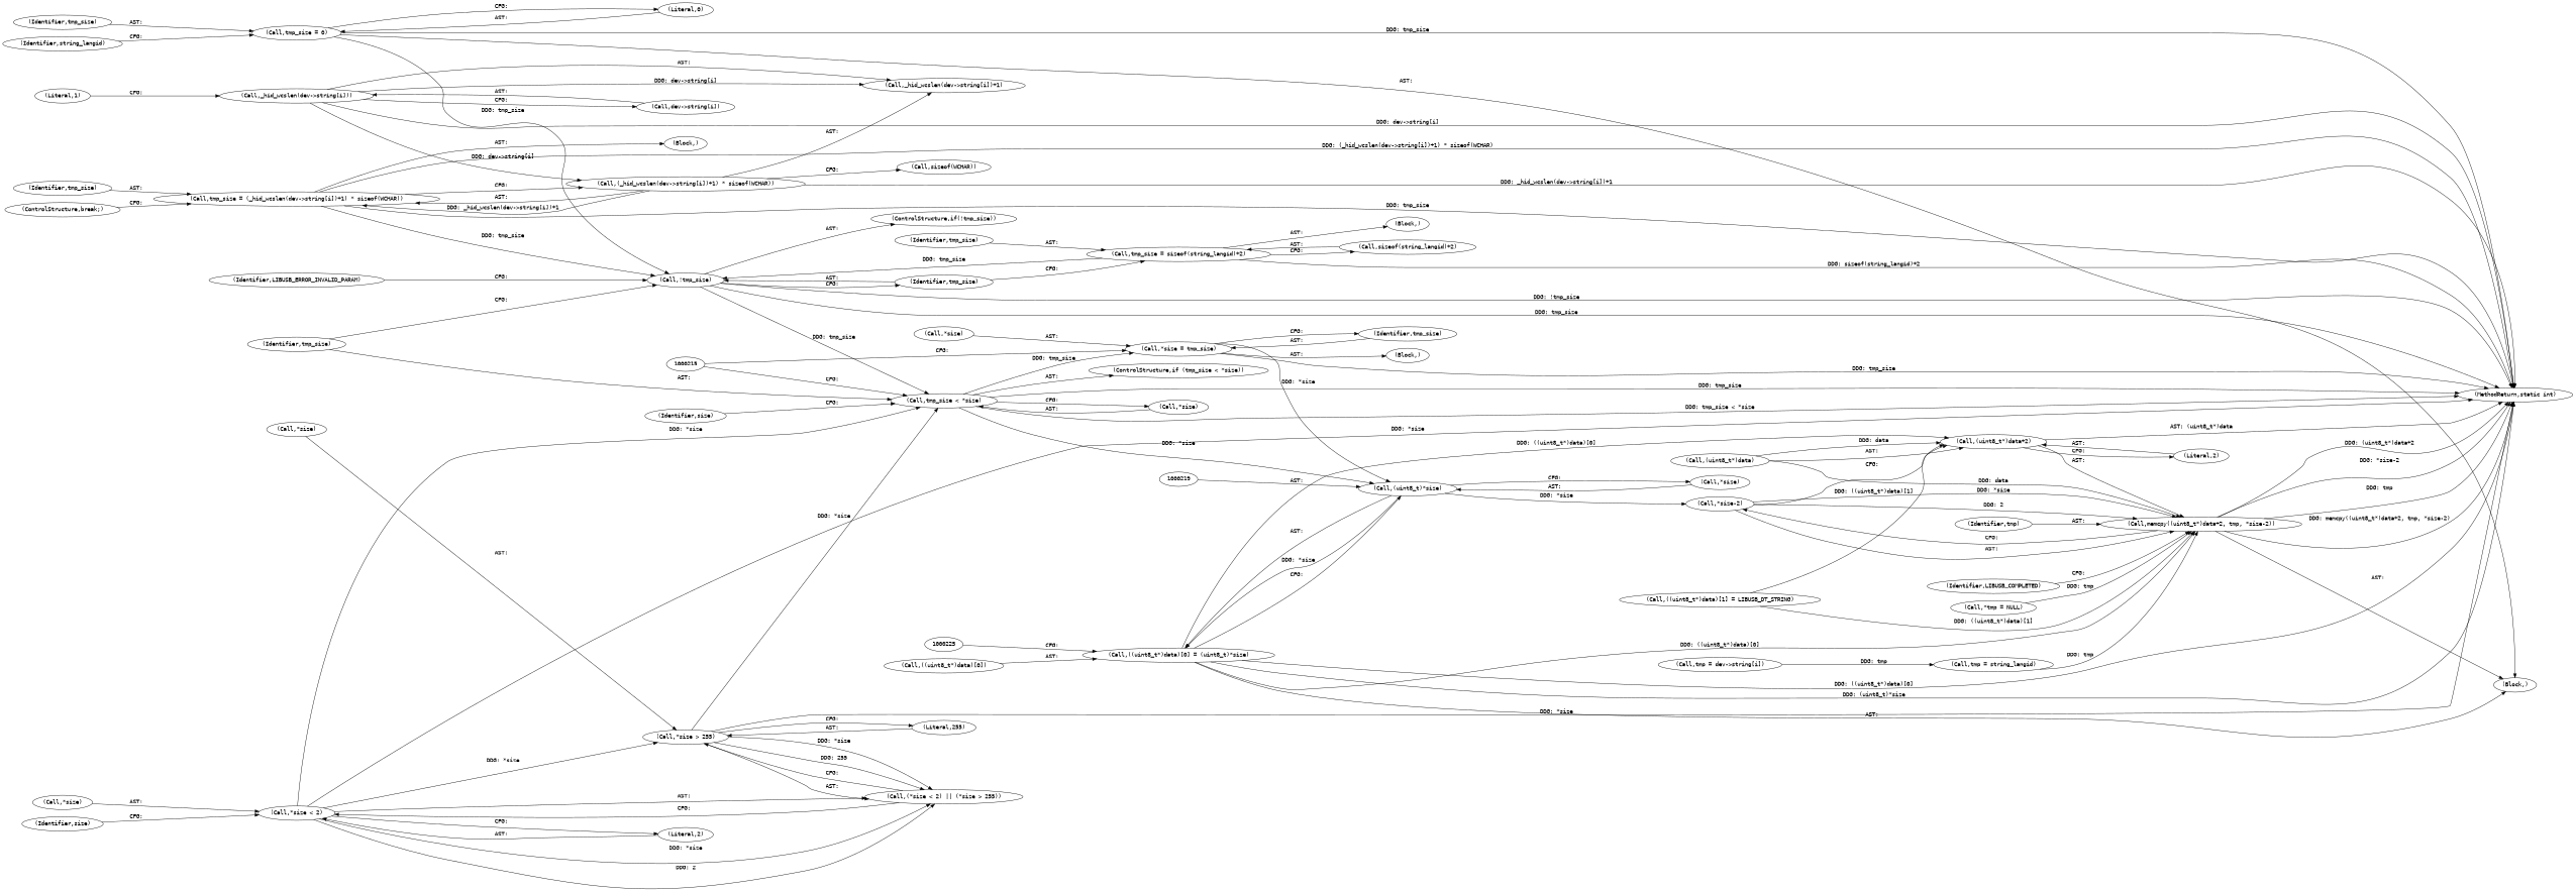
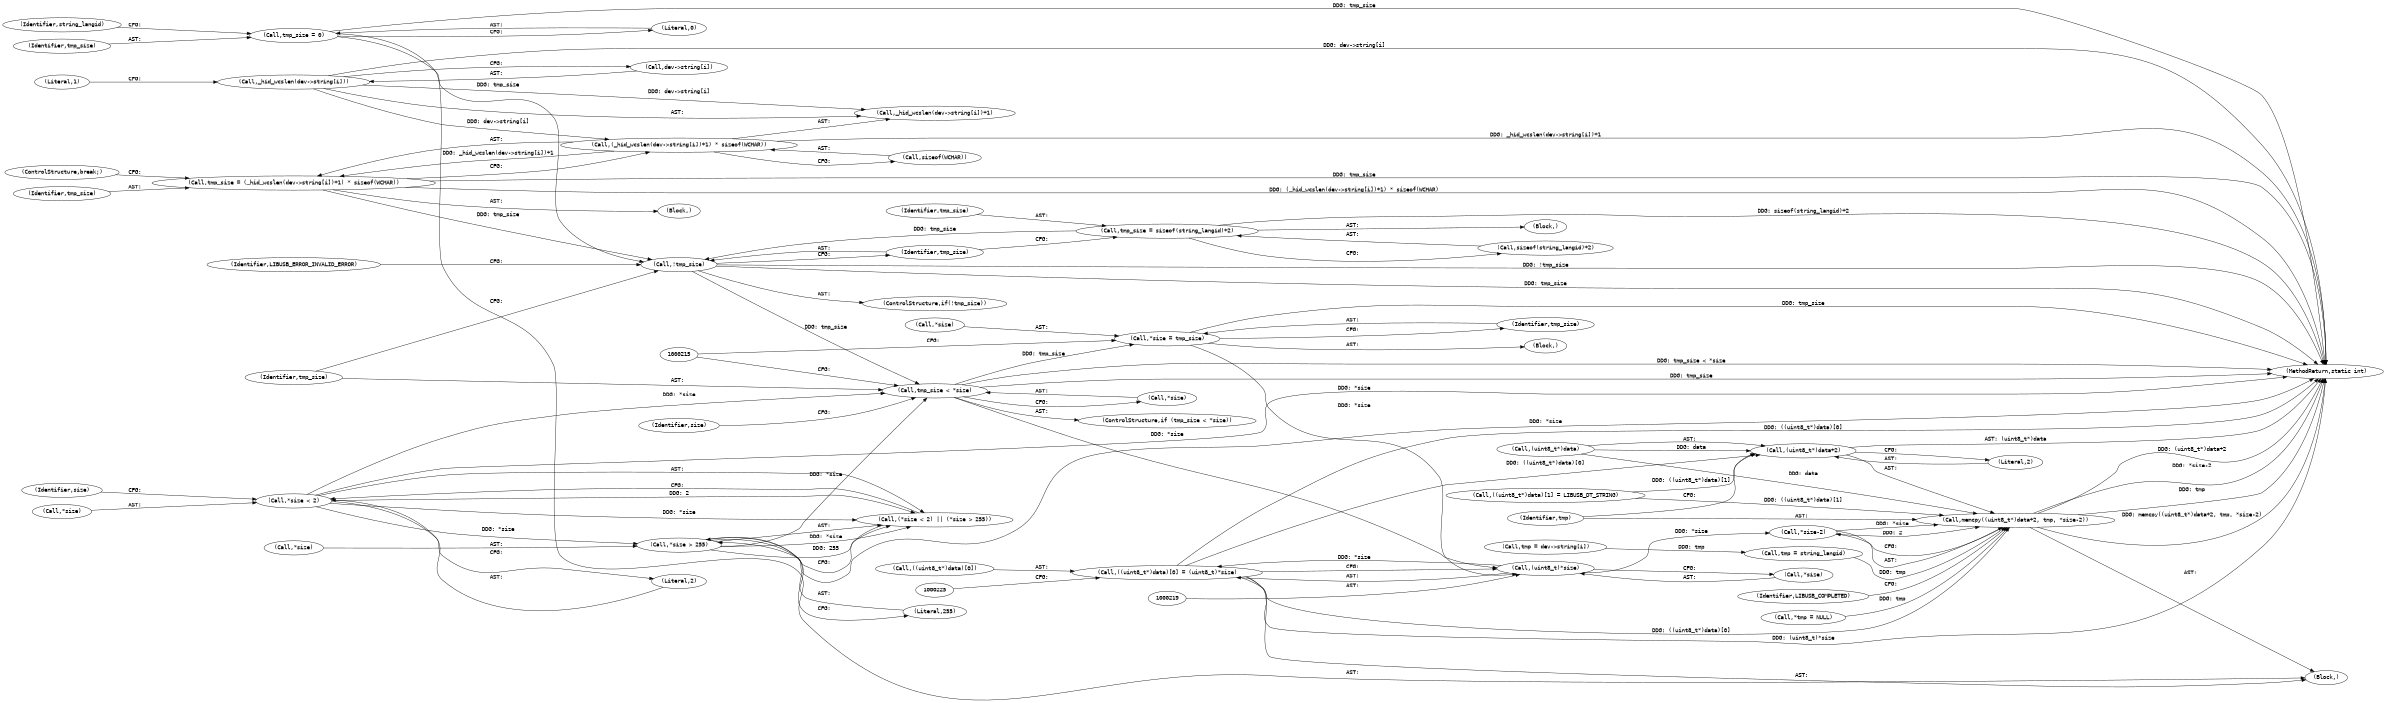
  digraph {
    fontname="DejaVu Sans Mono"
    rankdir=LR
    node [fontname="DejaVu Sans Mono"]
    edge [fontname="DejaVu Sans Mono"]
    n1 [label="(Call,((uint8_t*)data)[0] = (uint8_t)*size)"]
    n2 [label="(Call,(uint8_t)*size)"]
    n3 [label="(Call,memcpy((uint8_t*)data+2, tmp, *size-2))"]
    n4 [label="(Call,(uint8_t*)data+2)"]
    n5 [label="(MethodReturn,static int)"]
    n6 [label="(Block,)"]
    n7 [label="(Call,*size-2)"]
    n8 [label="(Call,*size)"]
    n9 [label="(Literal,2)"]
    n10 [label="(Call,*size = tmp_size)"]
    n11 [label="(Block,)"]
    n12 [label="(Identifier,tmp_size)"]
    n13 [label="(Call,tmp_size < *size)"]
    n14 [label="(ControlStructure,if (tmp_size < *size))"]
    n15 [label="(Call,*size)"]
    n16 [label="(Call,!tmp_size)"]
    n17 [label="(Identifier,tmp_size)"]
    n18 [label="(ControlStructure,if(!tmp_size))"]
    n19 [label="(Call,tmp_size = sizeof(string_langid)+2)"]
    n20 [label="(Call,sizeof(string_langid)+2)"]
    n21 [label="(Block,)"]
    n22 [label="(Call,tmp_size = 0)"]
    n23 [label="(Literal,0)"]
    n24 [label="(Call,tmp_size = (_hid_wcslen(dev->string[i])+1) * sizeof(WCHAR))"]
    n25 [label="(Call,(_hid_wcslen(dev->string[i])+1) * sizeof(WCHAR))"]
    n26 [label="(Block,)"]
    n27 [label="(Call,sizeof(WCHAR))"]
    n28 [label="(Call,_hid_wcslen(dev->string[i])+1)"]
    n29 [label="(Call,_hid_wcslen(dev->string[i]))"]
    n30 [label="(Call,dev->string[i])"]
    n31 [label="(Call,*size < 2)"]
    n32 [label="(Call,*size > 255)"]
    n33 [label="(Literal,2)"]
    n34 [label="(Call,(*size < 2) || (*size > 255))"]
    n35 [label="(Literal,255)"]
    n36 [label="(Identifier,tmp_size)"]
    n37 [label="(Call,tmp = string_langid)"]
    n38 [label="(Identifier,size)"]
-   n39 [label="(Identifier,LIBUSB_ERROR_INVALID_PARAM)"]
+   n39 [label="(Identifier,LIBUSB_ERROR_INVALID_ERROR)"]
    n40 [label="(Identifier,tmp_size)"]
    n41 [label="(Call,*size)"]
    n42 [label="(Call,*size)"]
    n43 [label="(Identifier,tmp_size)"]
    n44 [label="(Call,*size)"]
    n45 [label="(Identifier,LIBUSB_COMPLETED)"]
    n46 [label="(Call,((uint8_t*)data)[1] = LIBUSB_DT_STRING)"]
    n47 [label="(ControlStructure,break;)"]
    n48 [label="(Call,*tmp = NULL)"]
    n49 [label="(Identifier,string_langid)"]
    n50 [label="(Identifier,tmp)"]
    n51 [label="(Call,(uint8_t*)data)"]
    n52 [label="(Identifier,tmp_size)"]
    n53 [label="(Literal,1)"]
    n54 [label="(Identifier,size)"]
    n55 [label="(Call,tmp = dev->string[i])"]
    n56 [label="(Call,((uint8_t*)data)[0])"]
    1000225
    1000219
    1000215
    n1 -> n2 [label="CFG: "]
    n1 -> n3 [label="DDG: ((uint8_t*)data)[0]"]
    n1 -> n4 [label="DDG: ((uint8_t*)data)[0]"]
    n1 -> n5 [label="DDG: (uint8_t)*size"]
    n1 -> n5 [label="DDG: ((uint8_t*)data)[0]"]
    n1 -> n6 [label="AST: "]
    n2 -> n1 [label="AST: "]
    n2 -> n1 [label="DDG: *size"]
    n2 -> n7 [label="DDG: *size"]
    n2 -> n8 [label="CFG: "]
    n3 -> n5 [label="DDG: *size-2"]
    n3 -> n5 [label="DDG: tmp"]
    n3 -> n5 [label="DDG: memcpy((uint8_t*)data+2, tmp, *size-2)"]
    n3 -> n5 [label="DDG: (uint8_t*)data+2"]
    n3 -> n6 [label="AST: "]
    n3 -> n7 [label="CFG: "]
    n4 -> n3 [label="AST: "]
    n4 -> n5 [label="AST: (uint8_t*)data"]
    n4 -> n9 [label="CFG: "]
    n7 -> n3 [label="AST: "]
    n7 -> n3 [label="DDG: *size"]
    n7 -> n3 [label="DDG: 2"]
    n8 -> n2 [label="AST: "]
    n9 -> n4 [label="AST: "]
    n10 -> n2 [label="DDG: *size"]
    n10 -> n5 [label="DDG: tmp_size"]
    n10 -> n11 [label="AST: "]
    n10 -> n12 [label="CFG: "]
    n12 -> n10 [label="AST: "]
    n13 -> n2 [label="DDG: *size"]
    n13 -> n5 [label="DDG: tmp_size < *size"]
    n13 -> n5 [label="DDG: tmp_size"]
    n13 -> n10 [label="DDG: tmp_size"]
    n13 -> n14 [label="AST: "]
    n13 -> n15 [label="CFG: "]
    n15 -> n13 [label="AST: "]
    n16 -> n5 [label="DDG: !tmp_size"]
    n16 -> n5 [label="DDG: tmp_size"]
    n16 -> n13 [label="DDG: tmp_size"]
    n16 -> n17 [label="CFG: "]
    n16 -> n18 [label="AST: "]
    n17 -> n16 [label="AST: "]
    n17 -> n19 [label="CFG: "]
    n19 -> n5 [label="DDG: sizeof(string_langid)+2"]
    n19 -> n16 [label="DDG: tmp_size"]
    n19 -> n20 [label="CFG: "]
    n19 -> n21 [label="AST: "]
    n20 -> n19 [label="AST: "]
    n22 -> n5 [label="DDG: tmp_size"]
    n22 -> n6 [label="AST: "]
    n22 -> n16 [label="DDG: tmp_size"]
    n22 -> n23 [label="CFG: "]
    n23 -> n22 [label="AST: "]
    n24 -> n5 [label="DDG: tmp_size"]
    n24 -> n5 [label="DDG: (_hid_wcslen(dev->string[i])+1) * sizeof(WCHAR)"]
    n24 -> n16 [label="DDG: tmp_size"]
    n24 -> n25 [label="CFG: "]
    n24 -> n26 [label="AST: "]
    n25 -> n5 [label="DDG: _hid_wcslen(dev->string[i])+1"]
    n25 -> n24 [label="AST: "]
    n25 -> n24 [label="DDG: _hid_wcslen(dev->string[i])+1"]
    n25 -> n27 [label="CFG: "]
    n25 -> n28 [label="AST: "]
+   n27 -> n25 [label="AST: "]
    n29 -> n5 [label="DDG: dev->string[i]"]
    n29 -> n25 [label="DDG: dev->string[i]"]
    n29 -> n28 [label="AST: "]
    n29 -> n28 [label="DDG: dev->string[i]"]
    n29 -> n30 [label="CFG: "]
    n30 -> n29 [label="AST: "]
    n31 -> n5 [label="DDG: *size"]
    n31 -> n13 [label="DDG: *size"]
    n31 -> n32 [label="DDG: *size"]
    n31 -> n33 [label="CFG: "]
    n31 -> n34 [label="AST: "]
    n31 -> n34 [label="DDG: *size"]
    n31 -> n34 [label="DDG: 2"]
    n32 -> n5 [label="DDG: *size"]
    n32 -> n13 [label="DDG: *size"]
    n32 -> n34 [label="AST: "]
    n32 -> n34 [label="DDG: *size"]
    n32 -> n34 [label="DDG: 255"]
    n32 -> n35 [label="CFG: "]
    n33 -> n31 [label="AST: "]
    n34 -> n31 [label="CFG: "]
    n34 -> n32 [label="CFG: "]
    n35 -> n32 [label="AST: "]
    n36 -> n13 [label="AST: "]
    n36 -> n16 [label="CFG: "]
    n37 -> n3 [label="DDG: tmp"]
    n38 -> n13 [label="CFG: "]
    n39 -> n16 [label="CFG: "]
    n40 -> n24 [label="AST: "]
    n41 -> n31 [label="AST: "]
    n42 -> n32 [label="AST: "]
    n43 -> n22 [label="AST: "]
    n44 -> n10 [label="AST: "]
    n45 -> n3 [label="CFG: "]
    n46 -> n3 [label="DDG: ((uint8_t*)data)[1]"]
    n46 -> n4 [label="DDG: ((uint8_t*)data)[1]"]
    n47 -> n24 [label="CFG: "]
    n48 -> n3 [label="DDG: tmp"]
    n49 -> n22 [label="CFG: "]
    n50 -> n3 [label="AST: "]
-   n7 -> n4 [label="CFG: "]
+   n50 -> n4 [label="CFG: "]
    n51 -> n3 [label="DDG: data"]
    n51 -> n4 [label="AST: "]
    n51 -> n4 [label="DDG: data"]
    n52 -> n19 [label="AST: "]
    n53 -> n29 [label="CFG: "]
    n54 -> n31 [label="CFG: "]
    n55 -> n37 [label="DDG: tmp"]
    n56 -> n1 [label="AST: "]
    1000225 -> n1 [label="CFG: "]
    1000219 -> n2 [label="AST: "]
    1000215 -> n10 [label="CFG: "]
    1000215 -> n13 [label="CFG: "]
  }
